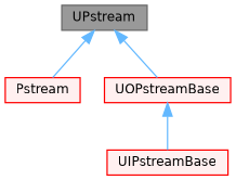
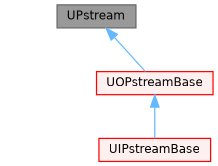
  digraph {
    node [color=red fillcolor="#FFF0F0" fontname=Helvetica fontsize=10 shape=box style=filled]
    edge [color=steelblue1 dir=back fontname=Helvetica fontsize=10 labelfontname=Helvetica labelfontsize=10 style=solid]
    n1 [color=gray40 fillcolor=grey60 fontcolor=black height=0.2 label=UPstream width=0.4]
-   n2 [height=0.2 label=Pstream width=0.4]
    n3 [height=0.2 label=UOPstreamBase width=0.4]
    n4 [height=0.2 label=UIPstreamBase width=0.4]
-   n1 -> n2
    n1 -> n3
    n3 -> n4
  }
